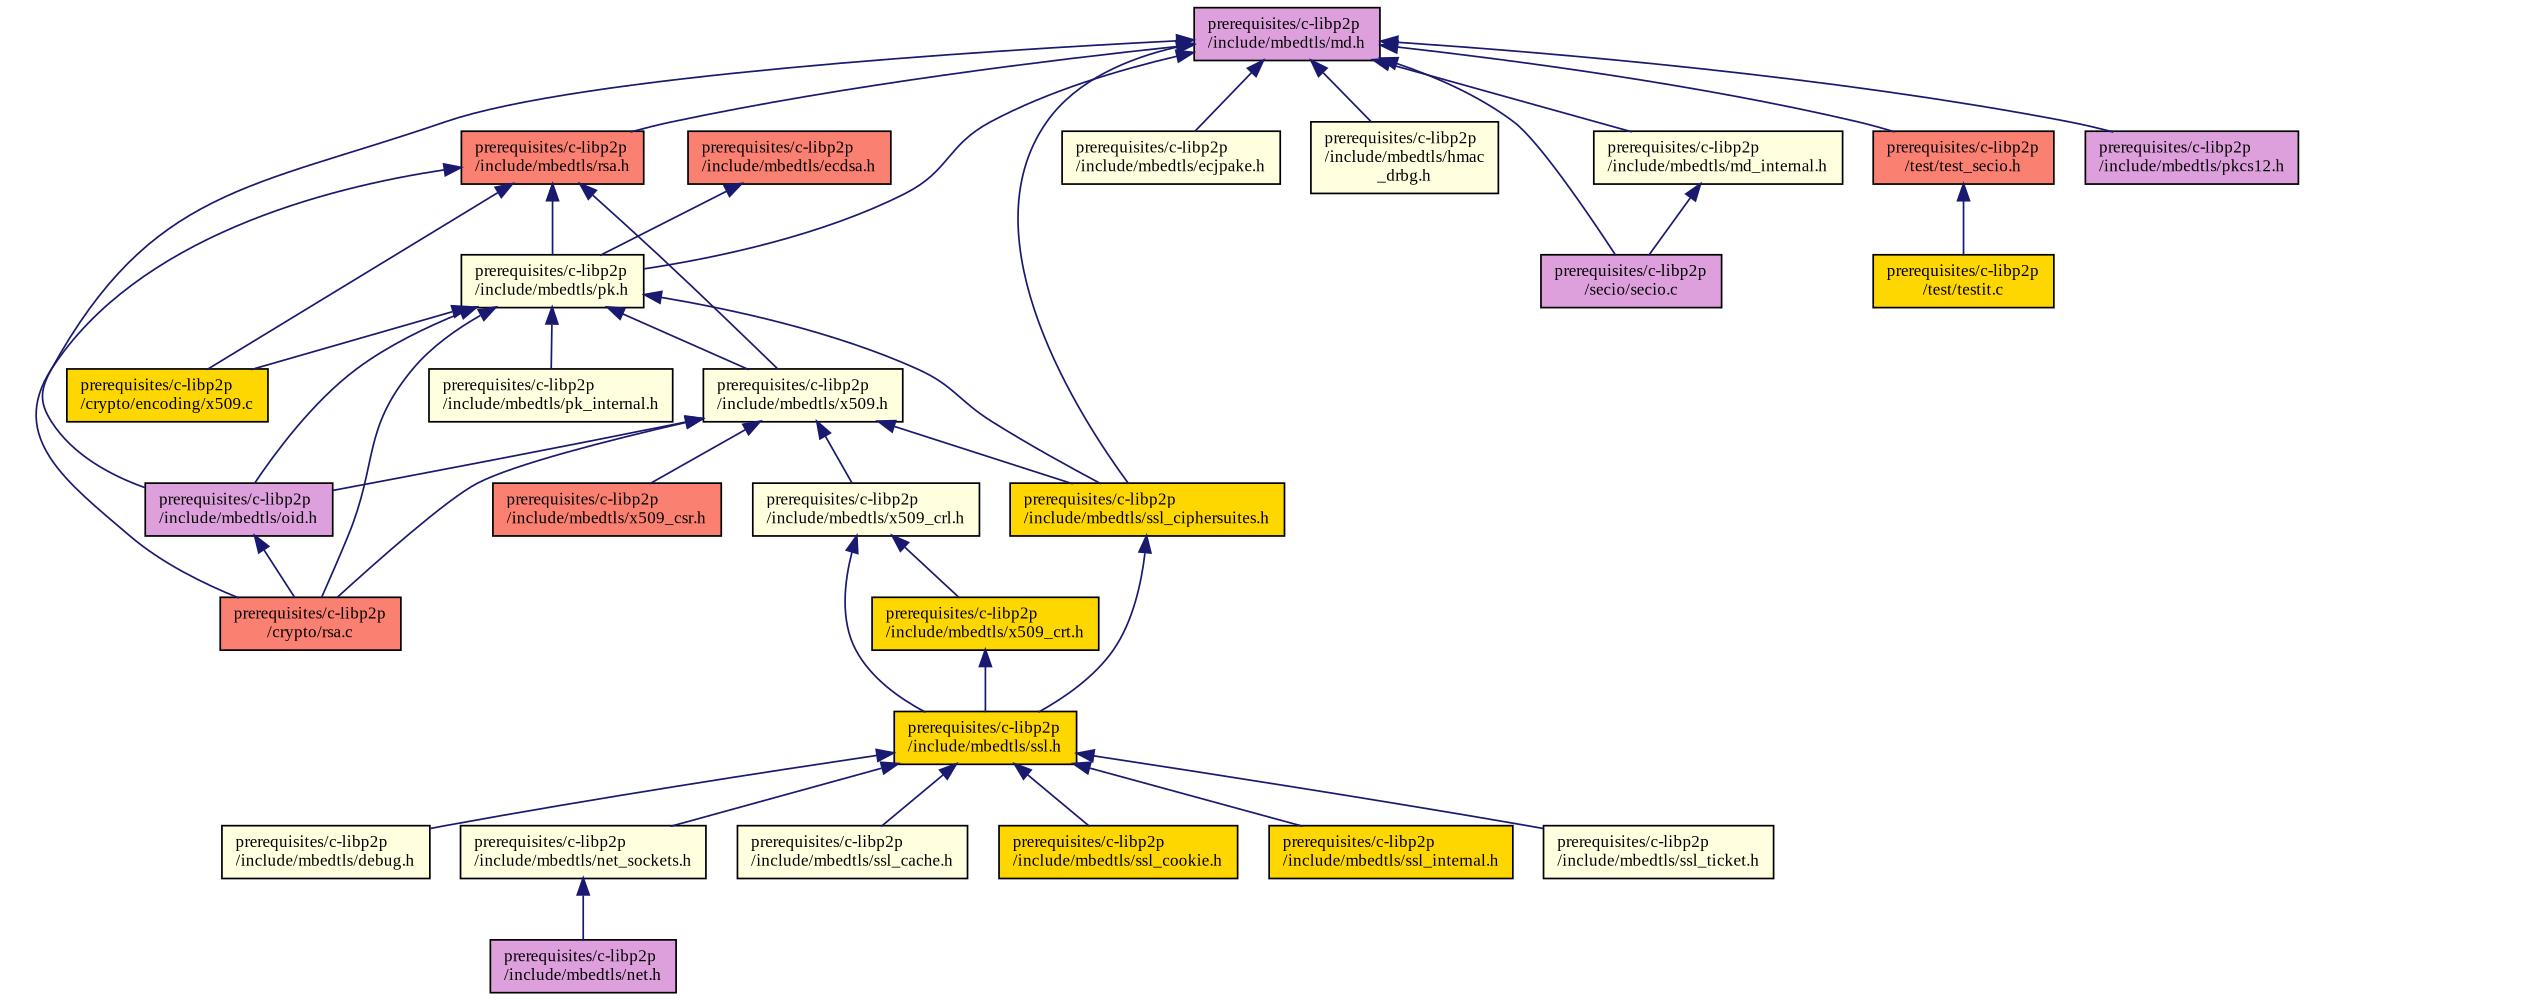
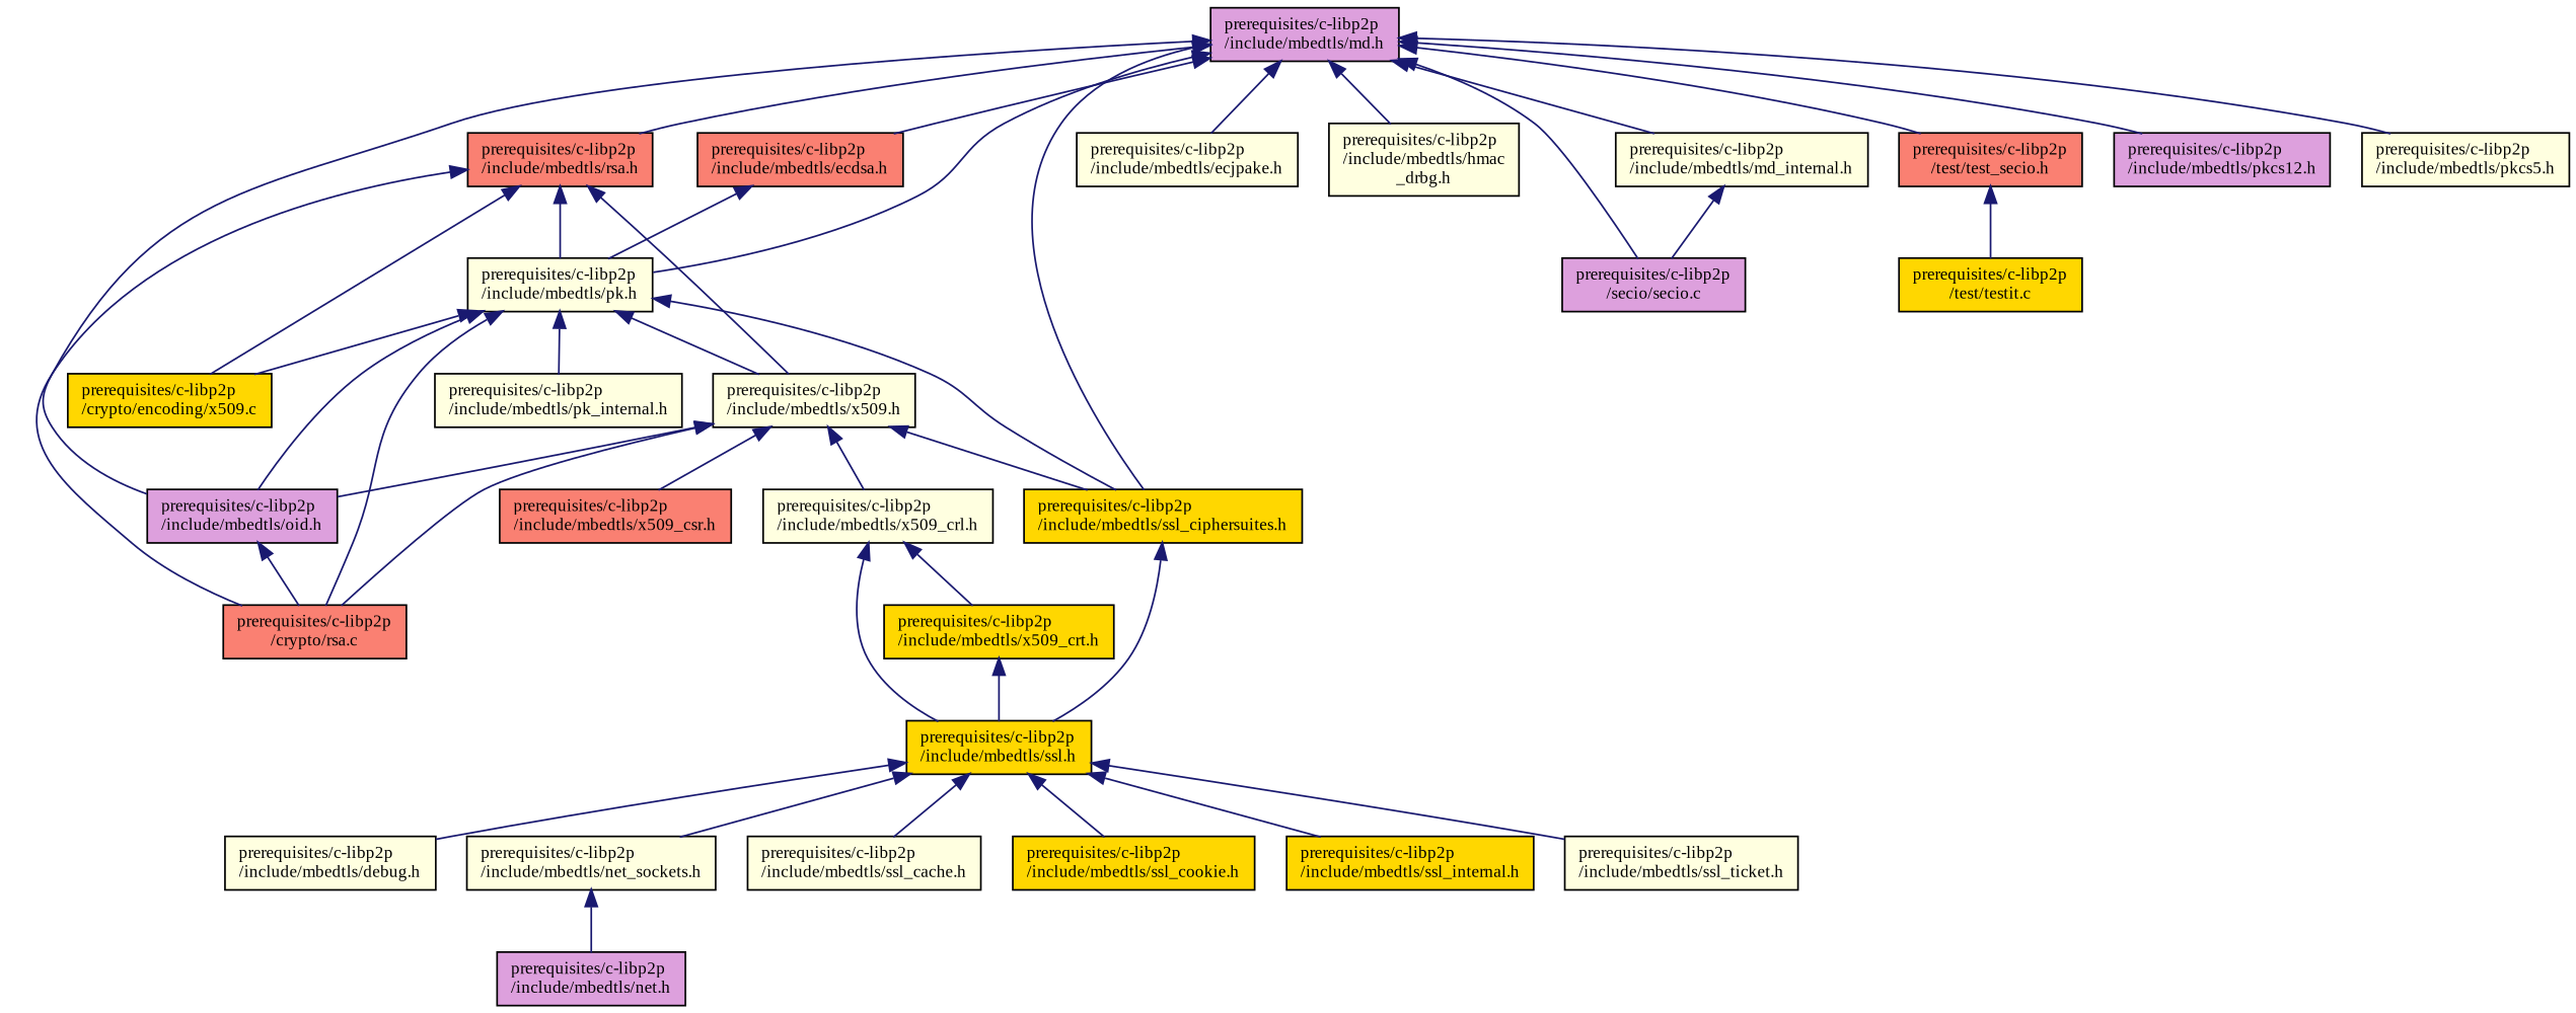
  digraph {
    fontname="Liberation Serif"
    node [color=black fillcolor=lightyellow fontname="Liberation Serif" fontsize=10 shape=record style=filled]
    edge [color=midnightblue dir=back fontname="Liberation Serif" fontsize=10 labelfontname=Helvetica labelfontsize=10 style=solid]
    n1 [fillcolor=plum fontcolor=black height=0.2 label="prerequisites/c-libp2p\l/include/mbedtls/md.h" width=0.4]
    n2 [height=0.2 label="prerequisites/c-libp2p\l/include/mbedtls/pk.h" width=0.4]
    n3 [fillcolor=gold height=0.2 label="prerequisites/c-libp2p\l/include/mbedtls/ssl_ciphersuites.h" width=0.4]
    n4 [fillcolor=plum height=0.2 label="prerequisites/c-libp2p\l/include/mbedtls/oid.h" width=0.4]
    n5 [fillcolor=salmon height=0.2 label="prerequisites/c-libp2p\l/include/mbedtls/rsa.h" width=0.4]
    n6 [fillcolor=salmon height=0.2 label="prerequisites/c-libp2p\l/include/mbedtls/ecdsa.h" width=0.4]
    n7 [height=0.2 label="prerequisites/c-libp2p\l/include/mbedtls/ecjpake.h" width=0.4]
    n8 [height=0.2 label="prerequisites/c-libp2p\l/include/mbedtls/hmac\l_drbg.h" width=0.4]
    n9 [height=0.2 label="prerequisites/c-libp2p\l/include/mbedtls/md_internal.h" width=0.4]
    n10 [fillcolor=plum height=0.2 label="prerequisites/c-libp2p\l/secio/secio.c" width=0.4]
    n11 [fillcolor=salmon height=0.2 label="prerequisites/c-libp2p\l/test/test_secio.h" width=0.4]
    n12 [fillcolor=plum height=0.2 label="prerequisites/c-libp2p\l/include/mbedtls/pkcs12.h" width=0.4]
+   n13 [height=0.2 label="prerequisites/c-libp2p\l/include/mbedtls/pkcs5.h" width=0.4]
    n14 [fillcolor=gold height=0.2 label="prerequisites/c-libp2p\l/crypto/encoding/x509.c" width=0.4]
    n15 [fillcolor=salmon height=0.2 label="prerequisites/c-libp2p\l/crypto/rsa.c" width=0.4]
    n16 [height=0.2 label="prerequisites/c-libp2p\l/include/mbedtls/x509.h" width=0.4]
    n17 [height=0.2 label="prerequisites/c-libp2p\l/include/mbedtls/pk_internal.h" width=0.4]
    n18 [fillcolor=gold height=0.2 label="prerequisites/c-libp2p\l/include/mbedtls/ssl.h" width=0.4]
    n19 [fillcolor=gold height=0.2 label="prerequisites/c-libp2p\l/test/testit.c" width=0.4]
    n20 [height=0.2 label="prerequisites/c-libp2p\l/include/mbedtls/x509_crl.h" width=0.4]
    n21 [fillcolor=salmon height=0.2 label="prerequisites/c-libp2p\l/include/mbedtls/x509_csr.h" width=0.4]
    n22 [height=0.2 label="prerequisites/c-libp2p\l/include/mbedtls/debug.h" width=0.4]
    n23 [height=0.2 label="prerequisites/c-libp2p\l/include/mbedtls/net_sockets.h" width=0.4]
    n24 [height=0.2 label="prerequisites/c-libp2p\l/include/mbedtls/ssl_cache.h" width=0.4]
    n25 [fillcolor=gold height=0.2 label="prerequisites/c-libp2p\l/include/mbedtls/ssl_cookie.h" width=0.4]
    n26 [fillcolor=gold height=0.2 label="prerequisites/c-libp2p\l/include/mbedtls/ssl_internal.h" width=0.4]
    n27 [height=0.2 label="prerequisites/c-libp2p\l/include/mbedtls/ssl_ticket.h" width=0.4]
    n28 [fillcolor=plum height=0.2 label="prerequisites/c-libp2p\l/include/mbedtls/net.h" width=0.4]
    n29 [fillcolor=gold height=0.2 label="prerequisites/c-libp2p\l/include/mbedtls/x509_crt.h" width=0.4]
    n1 -> n2
    n1 -> n3
    n1 -> n4
    n1 -> n5
+   n1 -> n6
    n1 -> n7
    n1 -> n8
    n1 -> n9
    n1 -> n10
    n1 -> n11
    n1 -> n12
+   n1 -> n13
    n2 -> n3
    n2 -> n4
    n2 -> n14
    n2 -> n15
    n2 -> n16
    n2 -> n17
    n3 -> n18
    n4 -> n15
    n5 -> n2
    n5 -> n14
    n5 -> n15
    n5 -> n16
    n6 -> n2
    n9 -> n10
    n11 -> n19
    n16 -> n3
    n16 -> n4
    n16 -> n15
    n16 -> n20
    n16 -> n21
    n18 -> n22
    n18 -> n23
    n18 -> n24
    n18 -> n25
    n18 -> n26
    n18 -> n27
    n20 -> n18
    n20 -> n29
    n23 -> n28
    n29 -> n18
  }
